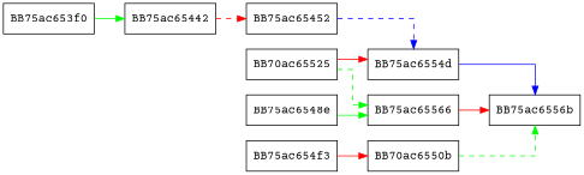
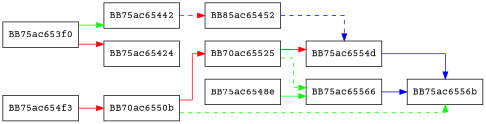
  digraph {
    fontname="Courier Prime"
    rankdir=LR
    splines=ortho
    node [fontname="Courier Prime" shape=box]
    edge [color=red fontname="Courier Prime" style=solid]
    BB75ac653f0
    BB75ac65442
-   BB75ac65452
+   BB75ac65424
+   BB75ac65452 [label=BB85ac65452]
    BB75ac6554d
    BB75ac65566
    BB75ac6556b
    BB75ac6548e
    n9 [label=BB70ac6550b]
    n10 [label=BB70ac65525]
    BB75ac654f3
    BB75ac653f0 -> BB75ac65442 [color=green]
+   BB75ac653f0 -> BB75ac65424
    BB75ac65442 -> BB75ac65452 [style=dashed]
    BB75ac65452 -> BB75ac6554d [color=blue style=dashed]
    BB75ac6554d -> BB75ac6556b [color=blue]
-   BB75ac65566 -> BB75ac6556b
+   BB75ac65566 -> BB75ac6556b [color=blue]
    BB75ac6548e -> BB75ac65566 [color=green]
    n9 -> BB75ac6556b [color=green style=dashed]
+   n9 -> n10
    n10 -> BB75ac6554d
    n10 -> BB75ac65566 [color=green style=dashed]
    BB75ac654f3 -> n9
  }
